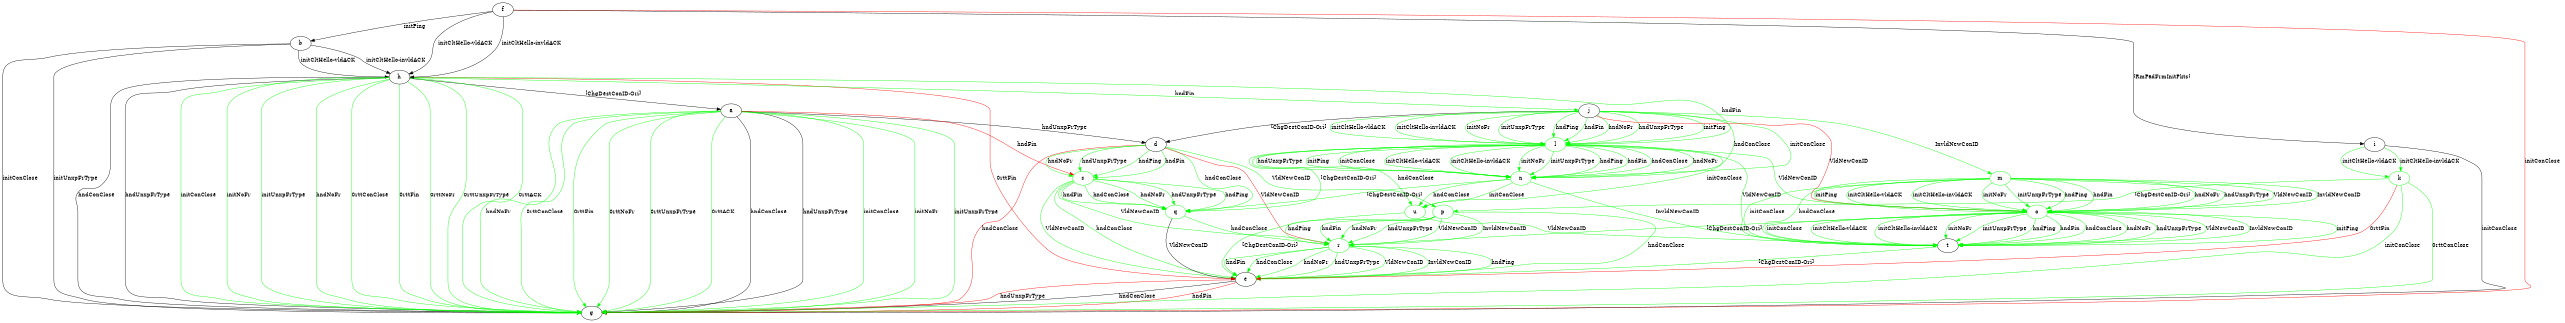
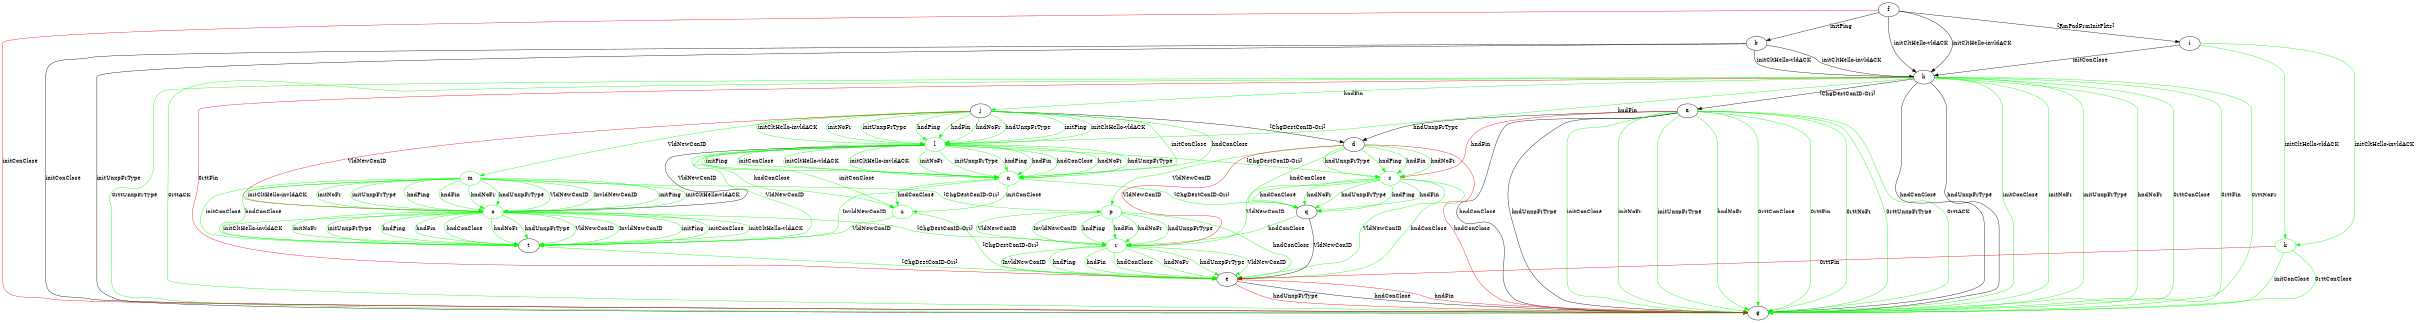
  digraph {
    node [color=green]
    edge [color=green]
    a [color=""]
    d [color=""]
    g [color=""]
    s
    p
-   q
+   q [color=black]
    r
    e [color=""]
    b [color=""]
    h [color=""]
    j [color=""]
    l
    m
    n
    o
    t [color=black]
    u
    f [color=""]
    i [color=""]
    k
    a -> d [label="hndUnxpFrType " color=""]
    a -> g [label="hndConClose " color=""]
    a -> g [label="hndUnxpFrType " color=""]
    a -> g [label="initConClose "]
    a -> g [label="initNoFr "]
    a -> g [label="initUnxpFrType "]
    a -> g [label="hndNoFr "]
    a -> g [label="0rttConClose "]
    a -> g [label="0rttFin "]
    a -> g [label="0rttNoFr "]
    a -> g [label="0rttUnxpFrType "]
    a -> g [label="0rttACK "]
    a -> s [color=red label="hndFin "]
    d -> g [color=red label="hndConClose "]
    d -> s [label="hndPing "]
    d -> s [label="hndFin "]
    d -> s [label="hndNoFr "]
    d -> s [label="hndUnxpFrType "]
    d -> p [label="VldNewConID "]
    d -> q [label="hndConClose "]
    d -> r [color=red label="VldNewConID "]
    s -> q [label="hndPing "]
    s -> q [label="hndFin "]
    s -> q [label="hndConClose "]
    s -> q [label="hndNoFr "]
    s -> q [label="hndUnxpFrType "]
    s -> r [label="VldNewConID "]
    s -> e [label="hndConClose "]
    s -> e [label="VldNewConID "]
    p -> r [label="hndPing "]
    p -> r [label="hndFin "]
    p -> r [label="hndNoFr "]
    p -> r [label="hndUnxpFrType "]
    p -> r [label="VldNewConID "]
    p -> r [label="InvldNewConID "]
    p -> e [label="hndConClose "]
    q -> r [label="hndConClose "]
    q -> e [color=black label="VldNewConID "]
    r -> e [label="hndPing "]
    r -> e [label="hndFin "]
    r -> e [label="hndConClose "]
    r -> e [label="hndNoFr "]
    r -> e [label="hndUnxpFrType "]
    r -> e [label="VldNewConID "]
    r -> e [label="InvldNewConID "]
    e -> g [label="hndConClose " color=""]
    e -> g [color=red label="hndFin "]
    e -> g [color=red label="hndUnxpFrType "]
    b -> g [label="initConClose " color=""]
    b -> g [label="initUnxpFrType " color=""]
    b -> h [label="initCltHello-vldACK " color=""]
    b -> h [label="initCltHello-invldACK " color=""]
    h -> a [label="[ChgDestConID-Ori] " color=""]
    h -> g [label="hndConClose " color=""]
    h -> g [label="hndUnxpFrType " color=""]
    h -> g [label="initConClose "]
    h -> g [label="initNoFr "]
    h -> g [label="initUnxpFrType "]
    h -> g [label="hndNoFr "]
    h -> g [label="0rttConClose "]
    h -> g [label="0rttFin "]
    h -> g [label="0rttNoFr "]
    h -> g [label="0rttUnxpFrType "]
    h -> g [label="0rttACK "]
    h -> e [color=red label="0rttFin "]
    h -> j [label="hndFin "]
    h -> l [label="hndFin "]
    j -> d [label="[ChgDestConID-Ori] " color=""]
    j -> l [label="initPing "]
    j -> l [label="initCltHello-vldACK "]
    j -> l [label="initCltHello-invldACK "]
    j -> l [label="initNoFr "]
    j -> l [label="initUnxpFrType "]
    j -> l [label="hndPing "]
    j -> l [label="hndFin "]
    j -> l [label="hndNoFr "]
    j -> l [label="hndUnxpFrType "]
-   j -> m [label="InvldNewConID "]
+   j -> m [label="VldNewConID "]
    j -> n [label="initConClose "]
    j -> n [label="hndConClose "]
    j -> o [color=red label="VldNewConID "]
-   l -> q [label="[ChgDestConID-Ori] "]
+   l -> s [label="[ChgDestConID-Ori] "]
    l -> n [label="initPing "]
    l -> n [label="initConClose "]
    l -> n [label="initCltHello-vldACK "]
    l -> n [label="initCltHello-invldACK "]
    l -> n [label="initNoFr "]
    l -> n [label="initUnxpFrType "]
    l -> n [label="hndPing "]
    l -> n [label="hndFin "]
    l -> n [label="hndConClose "]
    l -> n [label="hndNoFr "]
    l -> n [label="hndUnxpFrType "]
-   l -> o [label="VldNewConID "]
+   l -> o [color=black label="VldNewConID "]
    l -> t [label="VldNewConID "]
    l -> u [label="initConClose "]
    l -> u [label="hndConClose "]
-   k -> p [label="[ChgDestConID-Ori] "]
+   m -> p [label="[ChgDestConID-Ori] "]
    m -> o [label="initPing "]
    m -> o [label="initCltHello-vldACK "]
    m -> o [label="initCltHello-invldACK "]
    m -> o [label="initNoFr "]
    m -> o [label="initUnxpFrType "]
    m -> o [label="hndPing "]
    m -> o [label="hndFin "]
    m -> o [label="hndNoFr "]
    m -> o [label="hndUnxpFrType "]
    m -> o [label="VldNewConID "]
    m -> o [label="InvldNewConID "]
    m -> t [label="initConClose "]
    m -> t [label="hndConClose "]
    n -> q [label="[ChgDestConID-Ori] "]
    n -> t [label="InvldNewConID "]
    n -> u [label="initConClose "]
    n -> u [label="hndConClose "]
    o -> r [label="[ChgDestConID-Ori] "]
    o -> t [label="initPing "]
    o -> t [label="initConClose "]
    o -> t [label="initCltHello-vldACK "]
    o -> t [label="initCltHello-invldACK "]
    o -> t [label="initNoFr "]
    o -> t [label="initUnxpFrType "]
    o -> t [label="hndPing "]
    o -> t [label="hndFin "]
    o -> t [label="hndConClose "]
    o -> t [label="hndNoFr "]
    o -> t [label="hndUnxpFrType "]
    o -> t [label="VldNewConID "]
    o -> t [label="InvldNewConID "]
    t -> e [label="[ChgDestConID-Ori] "]
    u -> e [label="[ChgDestConID-Ori] "]
    u -> t [label="VldNewConID "]
    f -> g [color=red label="initConClose "]
    f -> b [label="initPing " color=""]
    f -> h [label="initCltHello-vldACK " color=""]
    f -> h [label="initCltHello-invldACK " color=""]
    f -> i [label="[RmPadFrmInitPkts] " color=""]
-   i -> g [label="initConClose " color=""]
+   i -> h [label="initConClose " color=""]
    i -> k [label="initCltHello-vldACK "]
    i -> k [label="initCltHello-invldACK "]
    k -> g [label="initConClose "]
    k -> g [label="0rttConClose "]
    k -> e [color=red label="0rttFin "]
  }
